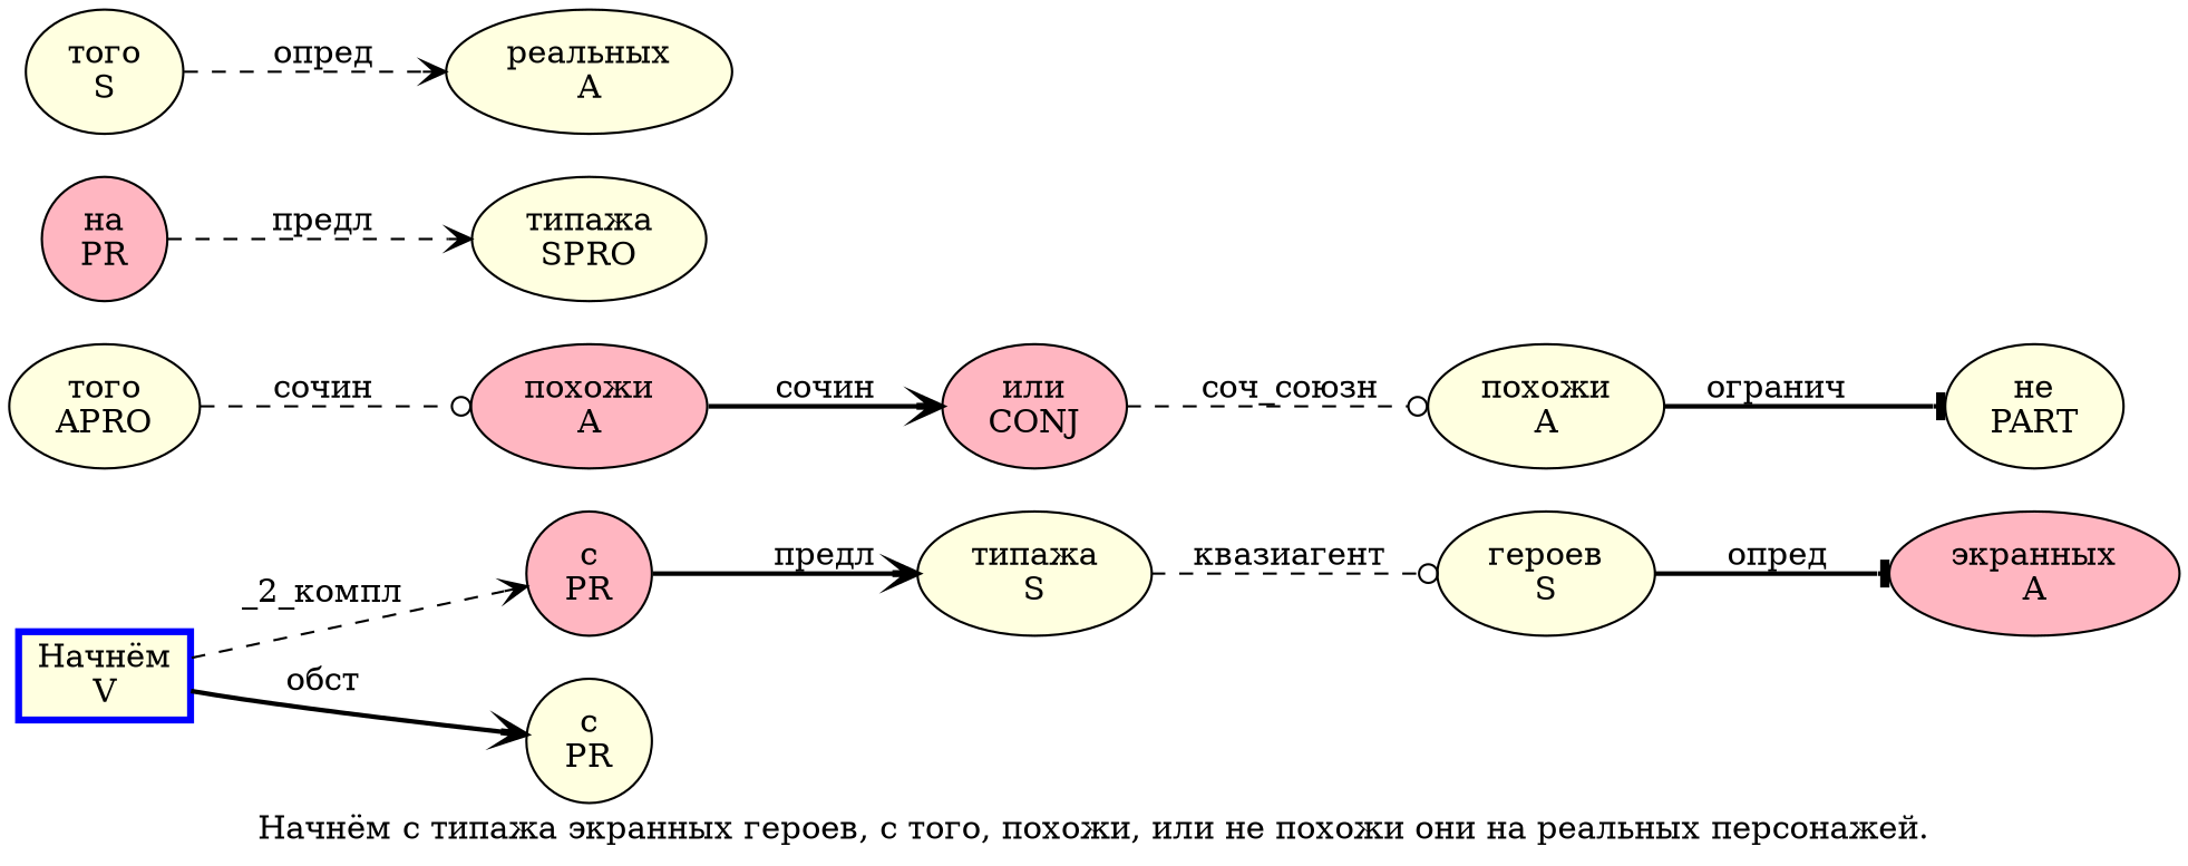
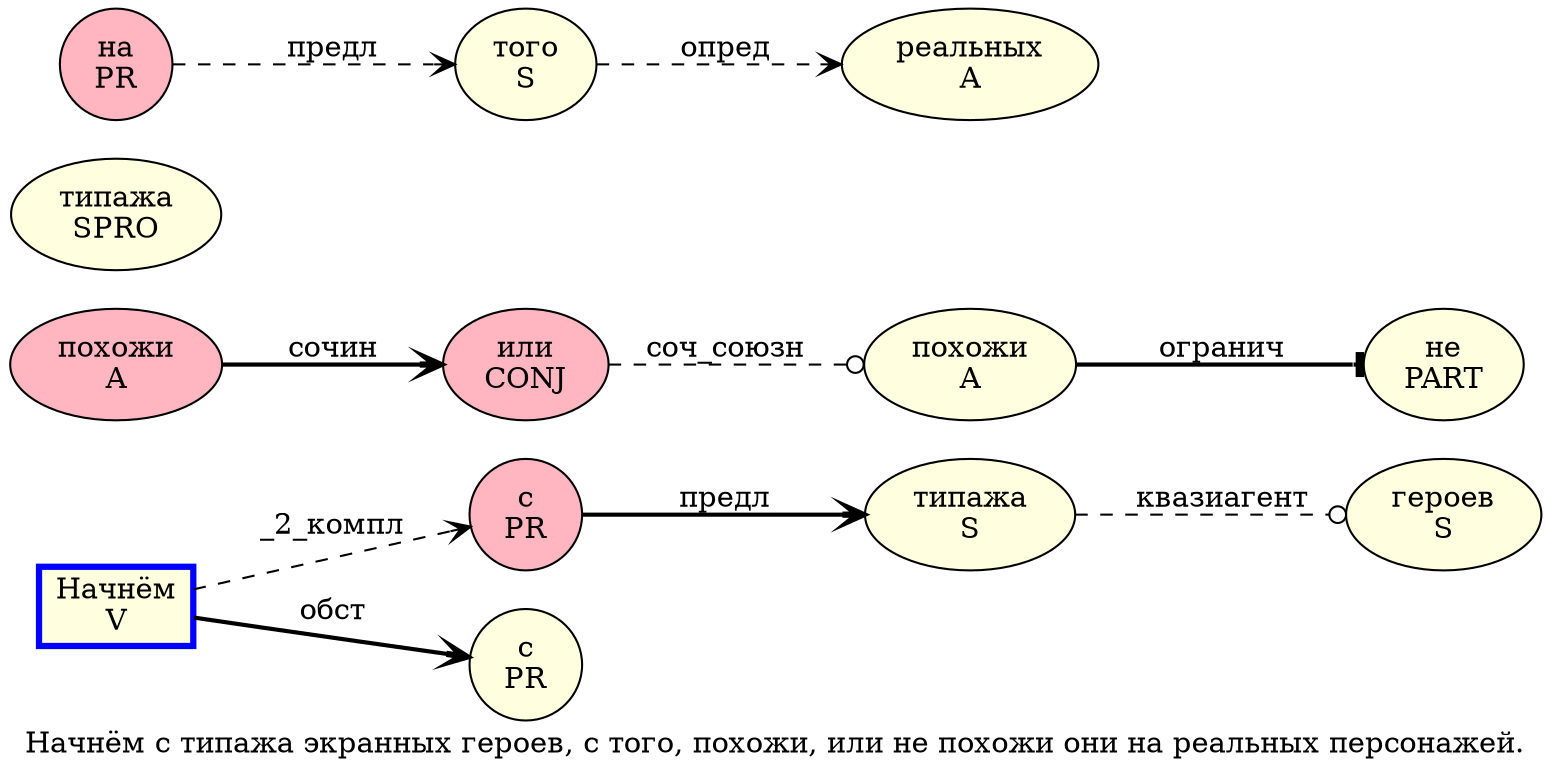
  digraph {
    label="Начнём с типажа экранных героев, с того, похожи, или не похожи они на реальных персонажей."
    rankdir=LR
    node [fillcolor=lightyellow penwidth=1 shape=ellipse style=filled]
    edge [arrowhead=vee style=dashed]
    n1 [color=blue label="Начнём\nV" penwidth=3 shape=box]
    n2 [fillcolor=lightpink label="с\nPR"]
    n3 [label="с\nPR"]
    n4 [label="типажа\nS"]
    n5 [label="героев\nS"]
-   n6 [fillcolor=lightpink label="экранных\nA"]
-   n7 [label="того\nAPRO"]
    n8 [fillcolor=lightpink label="похожи\nA"]
    n9 [fillcolor=lightpink label="или\nCONJ"]
    n10 [label="похожи\nA"]
    n11 [label="не\nPART"]
    n12 [label="типажа\nSPRO"]
    n13 [fillcolor=lightpink label="на\nPR"]
    n14 [label="того\nS"]
    n15 [label="реальных\nA"]
    n1 -> n2 [label="_2_компл"]
    n1 -> n3 [label="обст" style=bold]
    n2 -> n4 [label="предл" style=bold]
    n4 -> n5 [arrowhead=odot label="квазиагент"]
-   n5 -> n6 [arrowhead=tee label="опред" style=bold]
-   n7 -> n8 [arrowhead=odot label="сочин"]
    n8 -> n9 [label="сочин" style=bold]
    n9 -> n10 [arrowhead=odot label="соч_союзн"]
    n10 -> n11 [arrowhead=tee label="огранич" style=bold]
-   n13 -> n12 [label="предл"]
+   n13 -> n14 [label="предл"]
    n14 -> n15 [label="опред"]
  }
